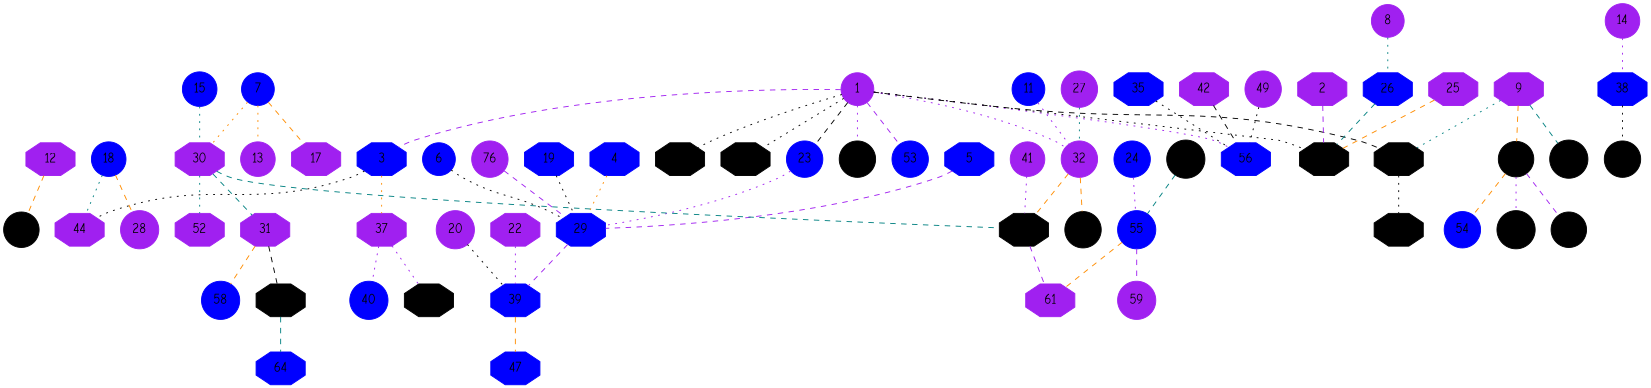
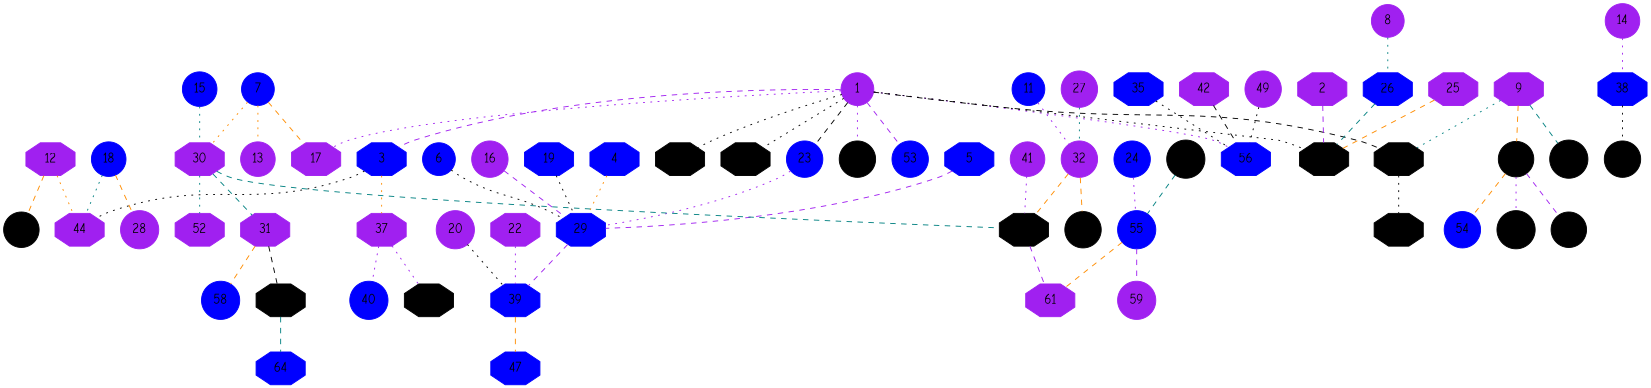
  graph {
    fontname="Comic Neue"
    node [color=purple fontname="Comic Neue" shape=octagon style=filled]
    edge [color=purple fontname="Comic Neue" style=dotted weight=1.0]
    3 [color=blue]
    1 [shape=circle]
    10 [color=black]
    21 [color=black]
    23 [color=blue shape=circle]
    32 [shape=circle]
    36 [color=black shape=circle]
    53 [color=blue shape=circle]
    56 [color=blue]
    60 [color=black]
    63 [color=black]
    37
    44
    38 [color=blue]
    14 [shape=circle]
    29 [color=blue]
    46 [color=black]
    57 [color=black shape=circle]
    66 [color=black]
    2
    40 [color=blue shape=circle]
    51 [color=black]
    4 [color=blue]
    39 [color=blue]
    5 [color=blue]
    6 [color=blue shape=circle]
    7 [color=blue shape=circle]
    13 [shape=circle]
    17
    30
    31
    52
    26 [color=blue]
    8 [shape=circle]
    9
    34 [color=black shape=circle]
    62 [color=black shape=circle]
    43 [color=black shape=circle]
    54 [color=blue shape=circle]
    65 [color=black shape=circle]
    11 [color=blue shape=circle]
    12
    33 [color=black shape=circle]
    45 [color=black shape=circle]
    15 [color=blue shape=circle]
-   16 [shape=circle label=76]
+   16 [shape=circle]
    18 [color=blue shape=circle]
    28 [shape=circle]
    19 [color=blue]
    20 [shape=circle]
    47 [color=blue]
    22
    24 [color=blue shape=circle]
    55 [color=blue shape=circle]
    61
    59 [shape=circle]
    25
    27 [shape=circle]
    48 [color=black]
    58 [color=blue shape=circle]
    64 [color=blue]
    35 [color=blue]
    41 [shape=circle]
    42
    49 [shape=circle]
    50 [color=black shape=circle]
    3 -- 37 [color=darkorange]
    3 -- 44 [color=black]
    1 -- 3 [style=dashed]
    1 -- 10 [color=black]
    1 -- 21 [color=black]
    1 -- 23 [color=black style=dashed]
-   1 -- 32
+   1 -- 17
    1 -- 36
    1 -- 53 [style=dashed]
    1 -- 56
    1 -- 60 [color=black]
    1 -- 63 [color=black style=dashed]
    23 -- 29
    32 -- 46 [color=darkorange style=dashed]
    32 -- 57 [color=darkorange style=dashed]
    63 -- 66 [color=black]
    37 -- 40
    37 -- 51
    38 -- 45 [color=black]
    14 -- 38
    29 -- 39 [style=dashed]
    46 -- 61 [style=dashed]
    2 -- 60 [style=dashed]
    4 -- 29 [color=darkorange]
    39 -- 47 [color=darkorange style=dashed]
    5 -- 29 [style=dashed]
    6 -- 29 [color=black]
    7 -- 13 [color=darkorange]
    7 -- 17 [color=darkorange style=dashed]
    7 -- 30 [color=darkorange]
    30 -- 46 [color=teal style=dashed]
    30 -- 31 [color=teal style=dashed]
    30 -- 52 [color=teal]
    31 -- 48 [color=black style=dashed]
    31 -- 58 [color=darkorange style=dashed]
    26 -- 60 [color=teal style=dashed]
    8 -- 26 [color=teal]
    9 -- 63 [color=teal]
    9 -- 34 [color=darkorange style=dashed]
    9 -- 62 [color=teal style=dashed]
    34 -- 43 [style=dashed]
    34 -- 54 [color=darkorange style=dashed]
    34 -- 65
    11 -- 32
+   12 -- 44 [color=darkorange]
    12 -- 33 [color=darkorange style=dashed]
    15 -- 30 [color=teal]
    16 -- 29 [style=dashed]
    18 -- 44 [color=teal]
    18 -- 28 [color=darkorange style=dashed]
    19 -- 29 [color=black]
    20 -- 39 [color=black]
    22 -- 39
    24 -- 55
    55 -- 61 [color=darkorange style=dashed]
    55 -- 59 [style=dashed]
    25 -- 60 [color=darkorange style=dashed]
    27 -- 32 [color=teal]
    48 -- 64 [color=teal style=dashed]
    35 -- 56 [color=black]
    41 -- 46
    42 -- 56 [color=black style=dashed]
    49 -- 56 [color=black]
    50 -- 55 [color=teal style=dashed]
  }
